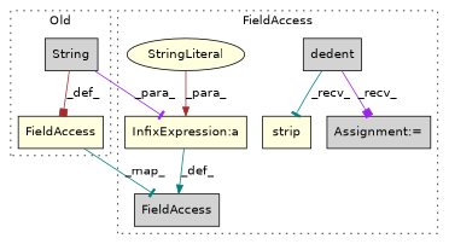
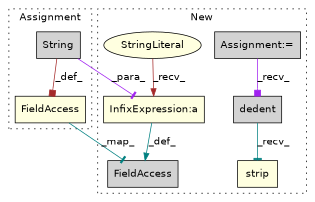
  digraph {
    fontname="DejaVu Sans"
    node [a=32 fillcolor=lightgrey fontname="DejaVu Sans" l="7,1" shape=box style=filled]
    edge [arrowhead=tee color=teal fontname="DejaVu Sans"]
    n1 [label=String s="3487,3500"]
    n2 [a=22 fillcolor=lightyellow l=17 label=FieldAccess s=3469]
    n3 [fillcolor=lightyellow l=7 label=strip s=3538]
    n4 [a=7 l=8 label="Assignment:=" s=3457]
    n5 [a=22 l=17 label=FieldAccess s=3488]
    n6 [label=dedent s="3525,3536"]
    n7 [a=27 fillcolor=lightyellow l=3 label="InfixExpression:a" s=3513]
    n8 [a=45 fillcolor=lightyellow l=6 label=StringLiteral s=3507 shape=ellipse]
    subgraph cluster_1 {
-     label=Old
+     label=Assignment
      style=dotted
      n1
      n2
    }
    subgraph cluster_2 {
-     label=FieldAccess
+     label=New
      style=dotted
      n3
      n4
      n5
      n6
      n7
      n8
    }
    n1 -> n2 [arrowhead=box color=brown label=_def_]
    n1 -> n7 [color=purple label=_para_]
    n2 -> n5 [label=_map_]
-   n6 -> n4 [arrowhead=box color=purple label=_recv_]
+   n4 -> n6 [arrowhead=box color=purple label=_recv_]
    n6 -> n3 [label=_recv_]
    n7 -> n5 [arrowhead=normal label=_def_]
-   n8 -> n7 [arrowhead=normal color=brown label=_para_]
+   n8 -> n7 [arrowhead=normal color=brown label=_recv_]
  }
